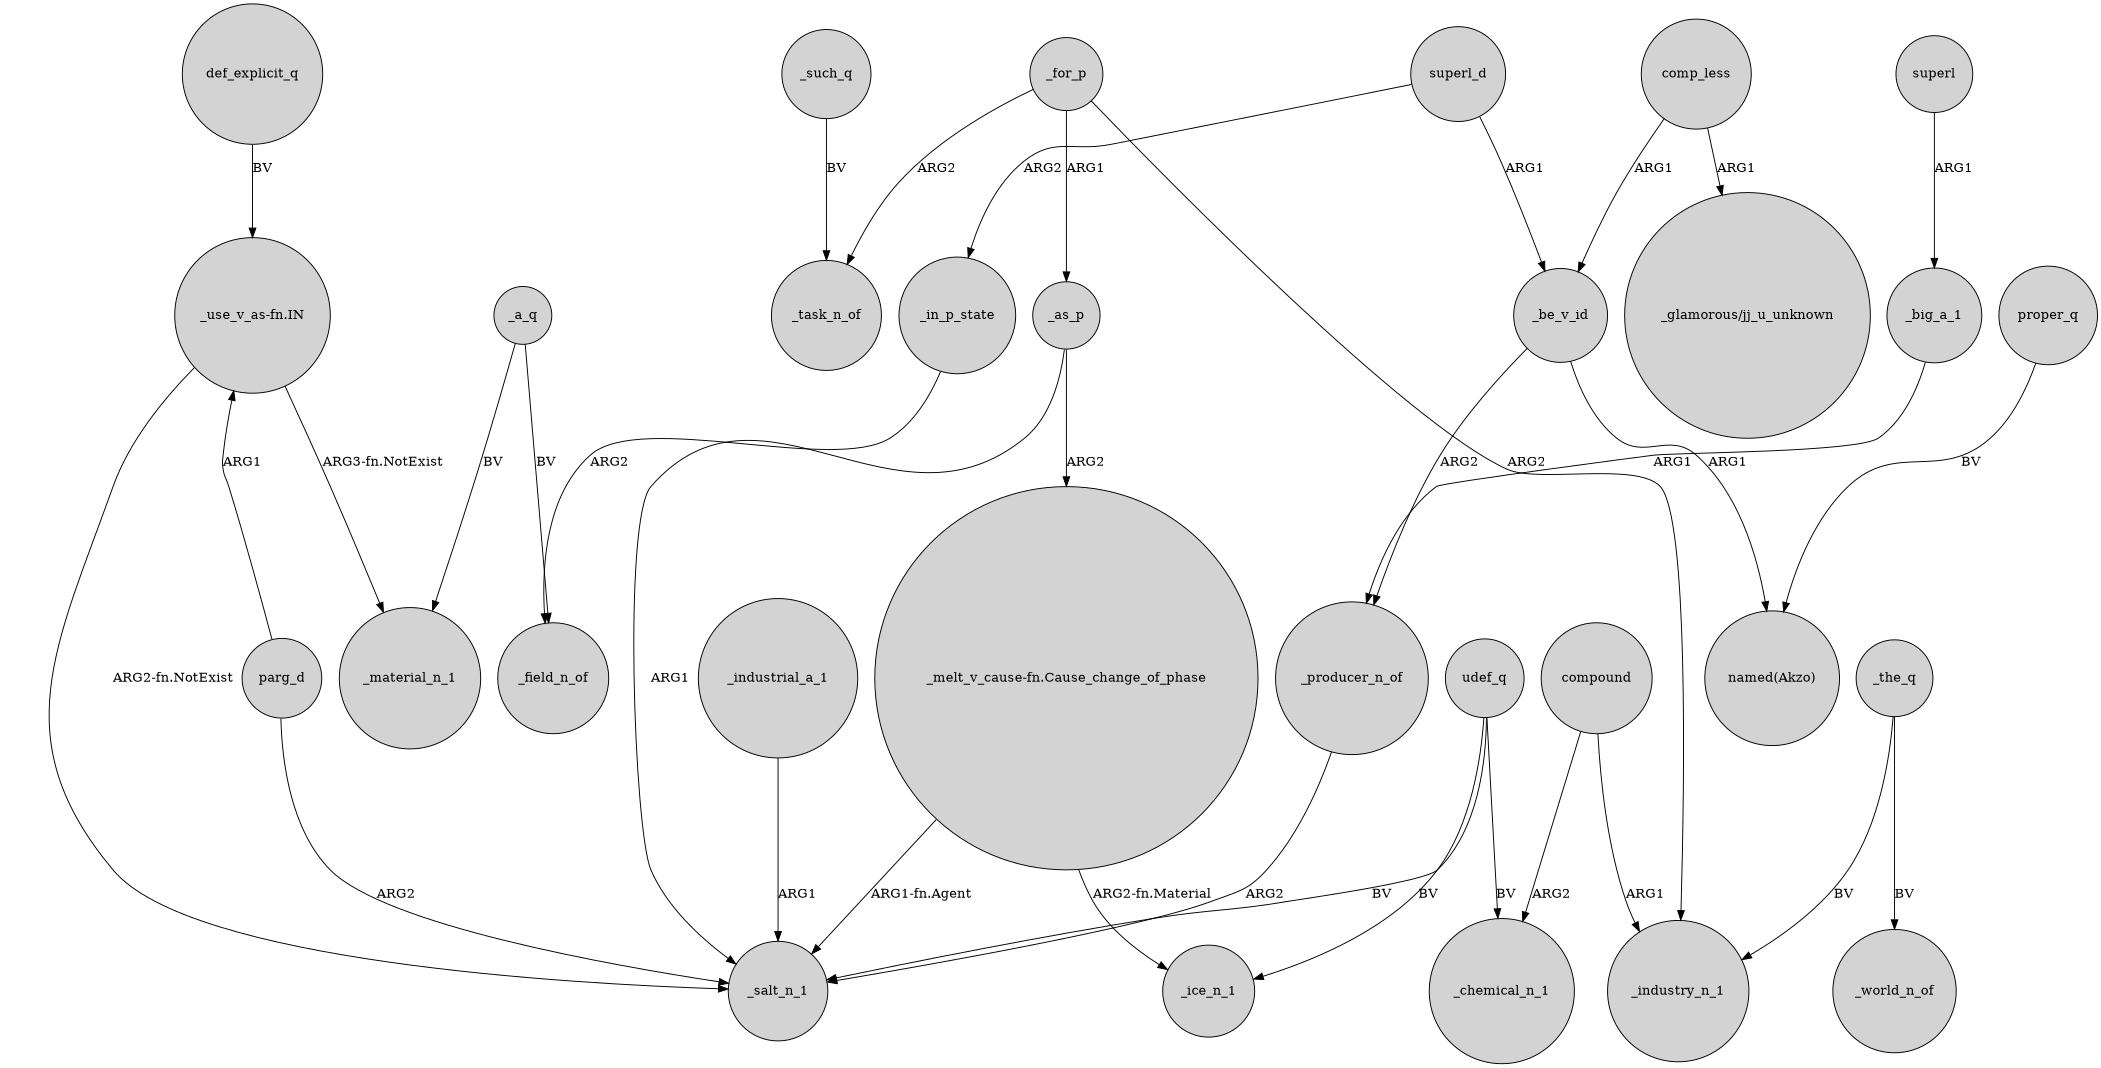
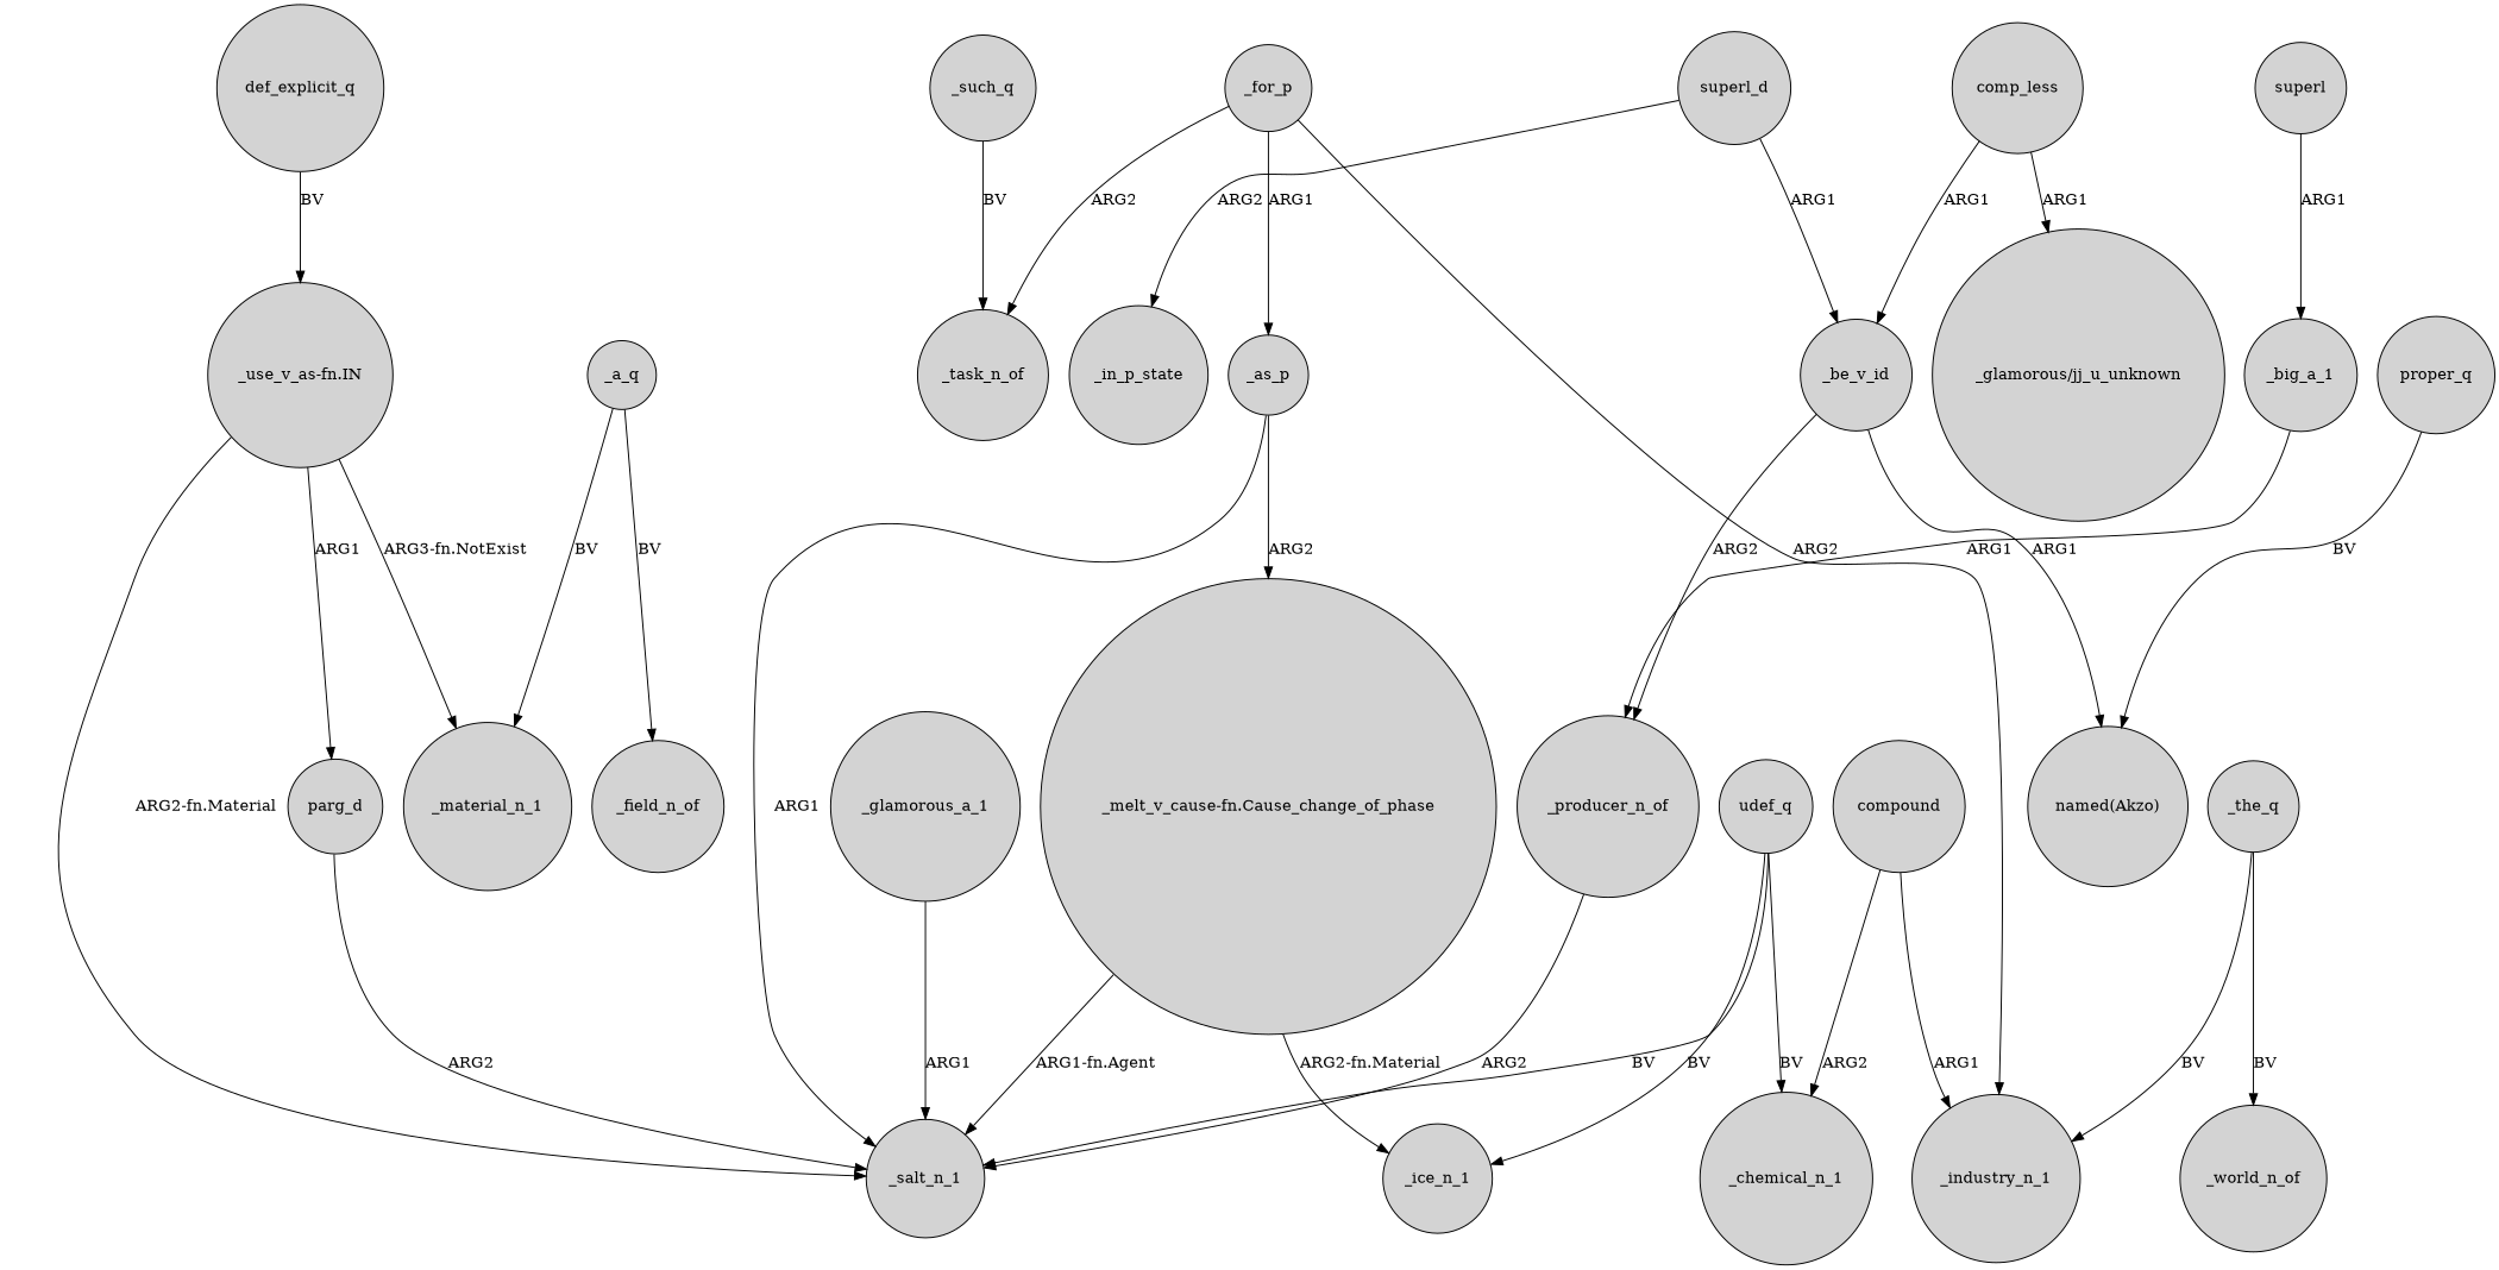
  digraph {
    node [shape=circle style=filled]
    "_melt_v_cause-fn.Cause_change_of_phase"
    _salt_n_1
    _ice_n_1
    _for_p
    _industry_n_1
    _task_n_of
    _as_p
    def_explicit_q
    "_use_v_as-fn.IN"
    _producer_n_of
    n11 [label=superl_d]
    _in_p_state
    _be_v_id
    _field_n_of
    "named(Akzo)"
    _a_q
    _material_n_1
    udef_q
    _chemical_n_1
    proper_q
    compound
-   _industrial_a_1
+   _industrial_a_1 [label=_glamorous_a_1]
    _such_q
    _the_q
    _world_n_of
    parg_d
    _big_a_1
    comp_less
    "_glamorous/jj_u_unknown"
    superl
    "_melt_v_cause-fn.Cause_change_of_phase" -> _salt_n_1 [label="ARG1-fn.Agent"]
    "_melt_v_cause-fn.Cause_change_of_phase" -> _ice_n_1 [label="ARG2-fn.Material"]
    _for_p -> _industry_n_1 [label=ARG2]
    _for_p -> _task_n_of [label=ARG2]
    _for_p -> _as_p [label=ARG1]
    _as_p -> "_melt_v_cause-fn.Cause_change_of_phase" [label=ARG2]
    _as_p -> _salt_n_1 [label=ARG1]
    def_explicit_q -> "_use_v_as-fn.IN" [label=BV]
-   "_use_v_as-fn.IN" -> _salt_n_1 [label="ARG2-fn.NotExist"]
+   "_use_v_as-fn.IN" -> _salt_n_1 [label="ARG2-fn.Material"]
    "_use_v_as-fn.IN" -> _material_n_1 [label="ARG3-fn.NotExist"]
    _producer_n_of -> _salt_n_1 [label=ARG2]
    n11 -> _in_p_state [label=ARG2]
    n11 -> _be_v_id [label=ARG1]
-   _in_p_state -> _field_n_of [label=ARG2]
    _be_v_id -> _producer_n_of [label=ARG2]
    _be_v_id -> "named(Akzo)" [label=ARG1]
    _a_q -> _field_n_of [label=BV]
    _a_q -> _material_n_1 [label=BV]
    udef_q -> _salt_n_1 [label=BV]
    udef_q -> _ice_n_1 [label=BV]
    udef_q -> _chemical_n_1 [label=BV]
    proper_q -> "named(Akzo)" [label=BV]
    compound -> _industry_n_1 [label=ARG1]
    compound -> _chemical_n_1 [label=ARG2]
    _industrial_a_1 -> _salt_n_1 [label=ARG1]
    _such_q -> _task_n_of [label=BV]
    _the_q -> _industry_n_1 [label=BV]
    _the_q -> _world_n_of [label=BV]
    parg_d -> _salt_n_1 [label=ARG2]
-   parg_d -> "_use_v_as-fn.IN" [label=ARG1]
+   "_use_v_as-fn.IN" -> parg_d [label=ARG1]
    _big_a_1 -> _producer_n_of [label=ARG1]
    comp_less -> _be_v_id [label=ARG1]
    comp_less -> "_glamorous/jj_u_unknown" [label=ARG1]
    superl -> _big_a_1 [label=ARG1]
  }
